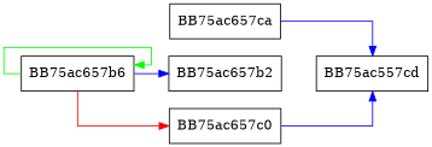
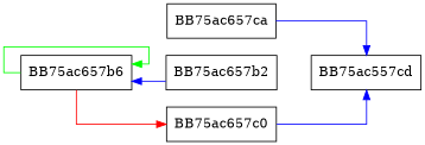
  digraph {
    rankdir=LR
    splines=ortho
    node [shape=box]
    edge [color=blue]
    n1 [label=BB75ac557cd]
    BB75ac657ca
    BB75ac657b2
    BB75ac657b6
    BB75ac657c0
    BB75ac657ca -> n1
-   BB75ac657b6 -> BB75ac657b2
+   BB75ac657b2 -> BB75ac657b6
    BB75ac657b6 -> BB75ac657b6 [color=green]
    BB75ac657b6 -> BB75ac657c0 [color=red]
    BB75ac657c0 -> n1
  }
